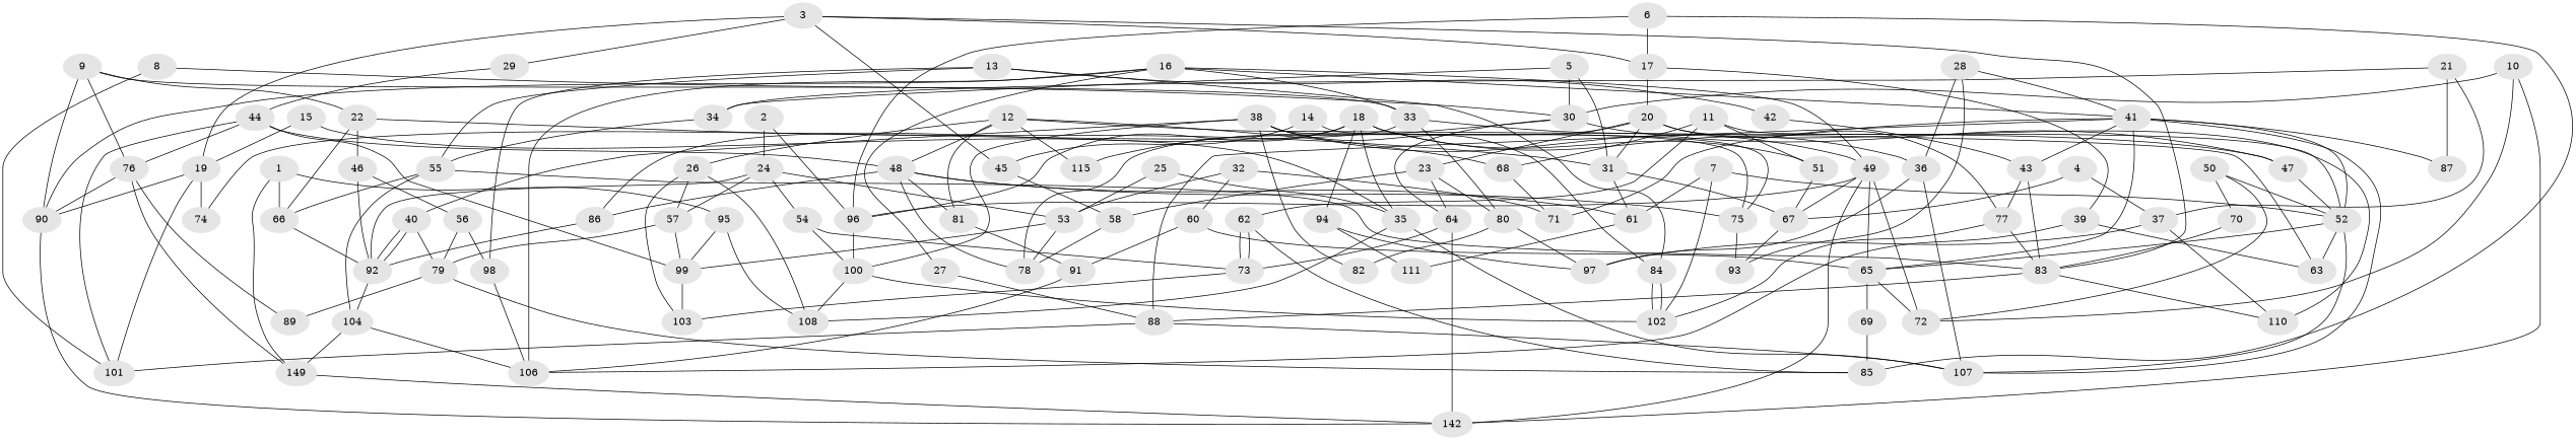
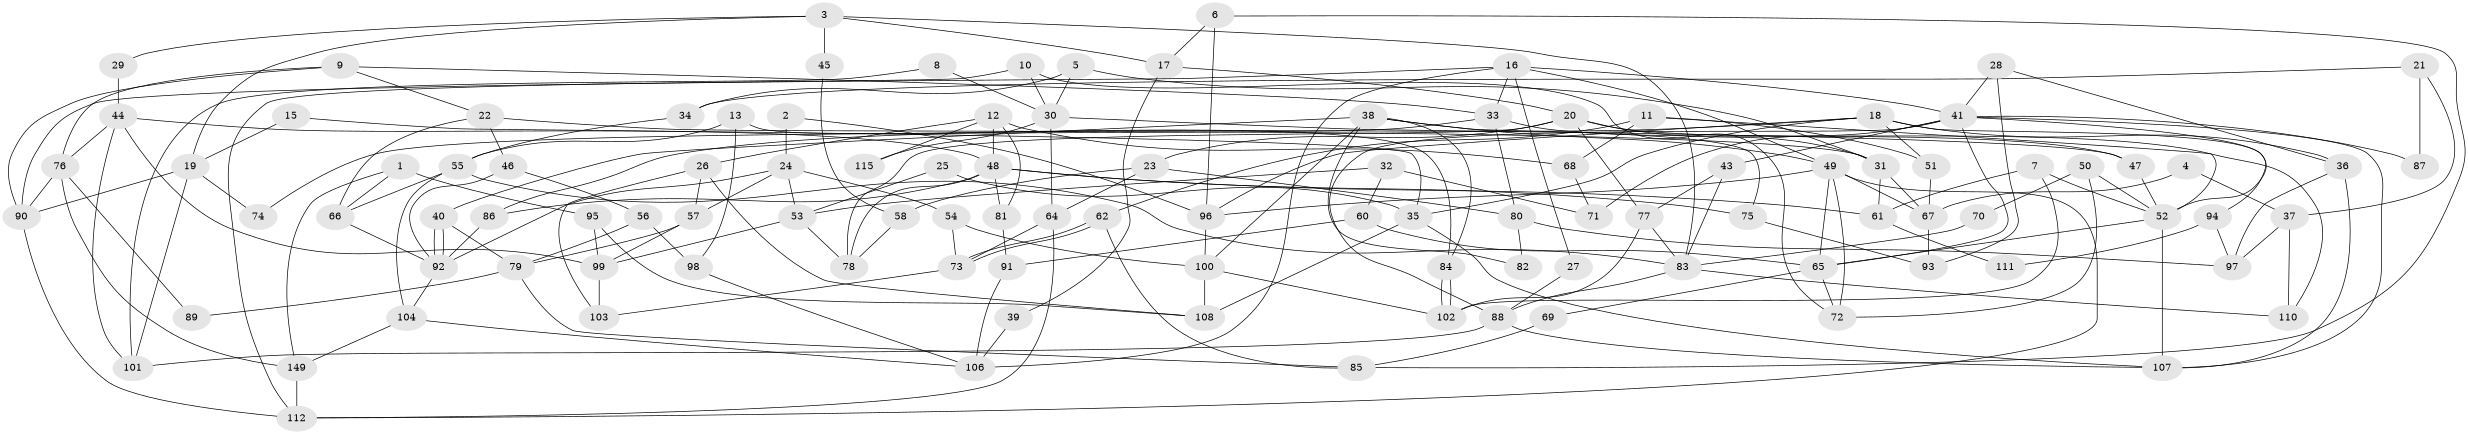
  graph {
    node [color=gray90 style=filled]
    1
    66
    95
    n4 [label=149]
    92
    108
    99
-   112 [label=142]
+   112
    2
    24
    96
    53
    54
    57
    100
    3
    17
    19
    29
    45
    83
    20
    39
    101
    90
    74
    44
    58
    110
    88
    4
    37
    67
    97
    93
    5
    30
    31
    34
    n40 [label=115]
    64
    47
    61
    55
    6
    85
    7
    52
    102
-   63
    107
    65
    111
    8
    9
    22
    33
    76
    46
    80
    89
    10
    72
    11
    51
    62
    68
    73
    71
    12
    26
    48
    81
    103
    75
    86
    78
    91
    13
-   42
    84
    98
    43
    104
    106
-   14
    15
    35
    16
    27
    41
    49
    87
    23
    77
    18
    36
    94
    21
    56
    82
    79
    25
    28
    32
    60
    38
    40
    69
    50
    70
    1 -- 66
    1 -- 95
    1 -- n4
    66 -- 92
    95 -- 108
    95 -- 99
    n4 -- 112
    92 -- 104
    99 -- 103
    2 -- 24
    2 -- 96
    24 -- 92
    24 -- 53
    24 -- 54
    24 -- 57
    96 -- 100
    53 -- 99
    53 -- 78
    54 -- 100
    54 -- 73
    57 -- 99
    57 -- 79
    100 -- 108
    100 -- 102
    3 -- 17
    3 -- 19
    3 -- 29
    3 -- 45
    3 -- 83
    17 -- 20
    17 -- 39
    19 -- 101
    19 -- 90
    19 -- 74
    29 -- 44
    45 -- 58
    83 -- 110
    83 -- 88
    20 -- 110
    20 -- 31
    20 -- 78
    20 -- 23
    20 -- 77
-   39 -- 63
    39 -- 106
    90 -- 112
    44 -- 99
    44 -- 101
    44 -- 76
    44 -- 48
    58 -- 78
    88 -- 101
    88 -- 107
    4 -- 37
    4 -- 67
    37 -- 110
    37 -- 97
    67 -- 93
    5 -- 30
    5 -- 31
    5 -- 34
    30 -- n40
    30 -- 64
    30 -- 47
    31 -- 67
    31 -- 61
    34 -- 55
    64 -- 112
    64 -- 73
    47 -- 52
    61 -- 111
    55 -- 66
    55 -- 83
    55 -- 104
    6 -- 96
    6 -- 17
    6 -- 85
    7 -- 61
    7 -- 52
    7 -- 102
-   52 -- 63
    52 -- 107
    52 -- 65
    65 -- 72
    65 -- 69
    8 -- 101
    8 -- 30
    9 -- 90
    9 -- 22
    9 -- 33
    9 -- 76
    22 -- 66
    22 -- 31
    22 -- 46
    33 -- 74
    33 -- 47
    33 -- 80
    76 -- n4
    76 -- 90
    76 -- 89
    46 -- 92
    46 -- 56
    80 -- 97
    80 -- 82
    10 -- 112
    10 -- 30
    10 -- 72
    11 -- 52
    11 -- 51
    11 -- 62
    11 -- 68
    51 -- 67
    62 -- 85
    62 -- 73
    62 -- 73
    68 -- 71
    73 -- 103
    12 -- n40
-   12 -- 63
    12 -- 68
    12 -- 26
    12 -- 48
    12 -- 81
    26 -- 108
    26 -- 57
    26 -- 103
    48 -- 61
    48 -- 81
    48 -- 75
    48 -- 86
    48 -- 78
    81 -- 91
    75 -- 93
    86 -- 92
    91 -- 106
    13 -- 55
-   13 -- 42
    13 -- 84
    13 -- 98
-   42 -- 43
    84 -- 102
    84 -- 102
    98 -- 106
    43 -- 83
    43 -- 77
    104 -- n4
    104 -- 106
-   14 -- 45
-   14 -- 75
    15 -- 19
    15 -- 35
    35 -- 108
    35 -- 107
    16 -- 90
    16 -- 33
    16 -- 106
    16 -- 27
    16 -- 41
    16 -- 49
    27 -- 88
    41 -- 88
    41 -- 52
    41 -- 107
    41 -- 65
    41 -- 71
    41 -- 43
    41 -- 87
    49 -- 112
    49 -- 96
    49 -- 67
    49 -- 65
    49 -- 72
    23 -- 58
    23 -- 64
    23 -- 80
    77 -- 83
    77 -- 102
    18 -- 96
    18 -- 51
    18 -- 86
    18 -- 35
    18 -- 36
    18 -- 94
    36 -- 97
    36 -- 107
    94 -- 97
    94 -- 111
    21 -- 37
    21 -- 34
    21 -- 87
    56 -- 98
    56 -- 79
    79 -- 85
    79 -- 89
    25 -- 53
    25 -- 35
    28 -- 93
    28 -- 41
    28 -- 36
    32 -- 53
    32 -- 71
    32 -- 60
    60 -- 65
    60 -- 91
    38 -- 100
    38 -- 75
    38 -- 84
    38 -- 49
    38 -- 82
    38 -- 40
    40 -- 92
    40 -- 92
    40 -- 79
    69 -- 85
    50 -- 52
    50 -- 72
    50 -- 70
    70 -- 83
  }
